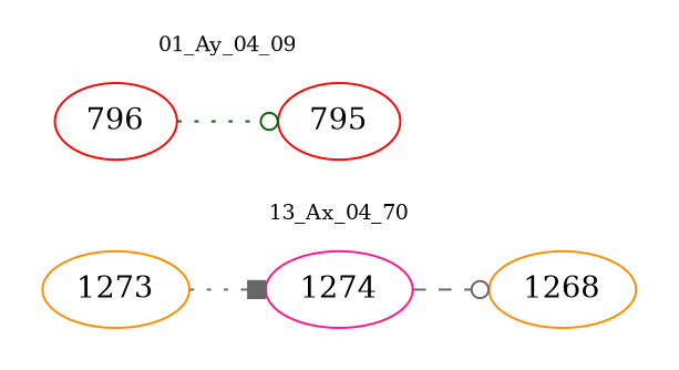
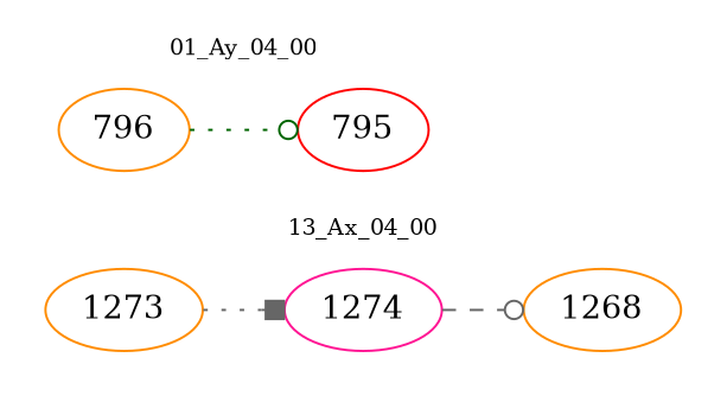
  digraph {
    rankdir=LR
    node [color=darkorange]
    edge [arrowhead=odot color=gray40 style=dotted]
    n1 [label=1273]
    n2 [label=1268]
    n3 [color=deeppink label=1274]
-   n4 [color=red label=796]
+   n4 [label=796]
    n5 [color=red label=795]
    subgraph cluster_1 {
      color=white
      fontsize=10
-     label="13_Ax_04_70"
+     label="13_Ax_04_00"
      n1
      n2
      n3
    }
    subgraph cluster_2 {
      color=white
      fontsize=10
-     label="01_Ay_04_09"
+     label="01_Ay_04_00"
      n4
      n5
    }
    n1 -> n3 [arrowhead=box]
    n3 -> n2 [style=dashed]
    n4 -> n5 [color=darkgreen]
  }
